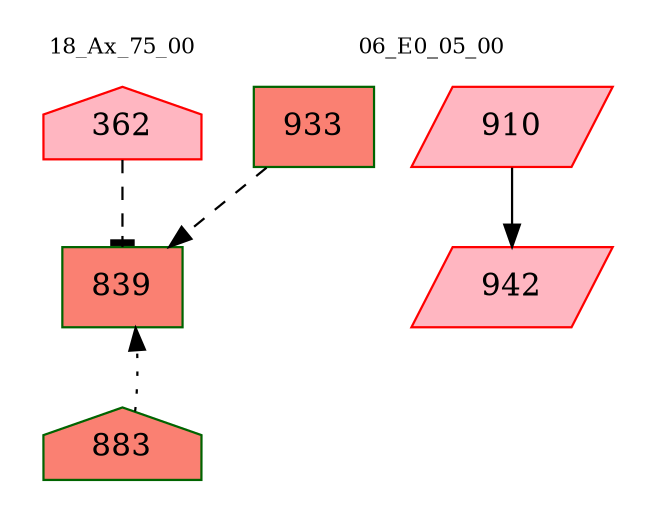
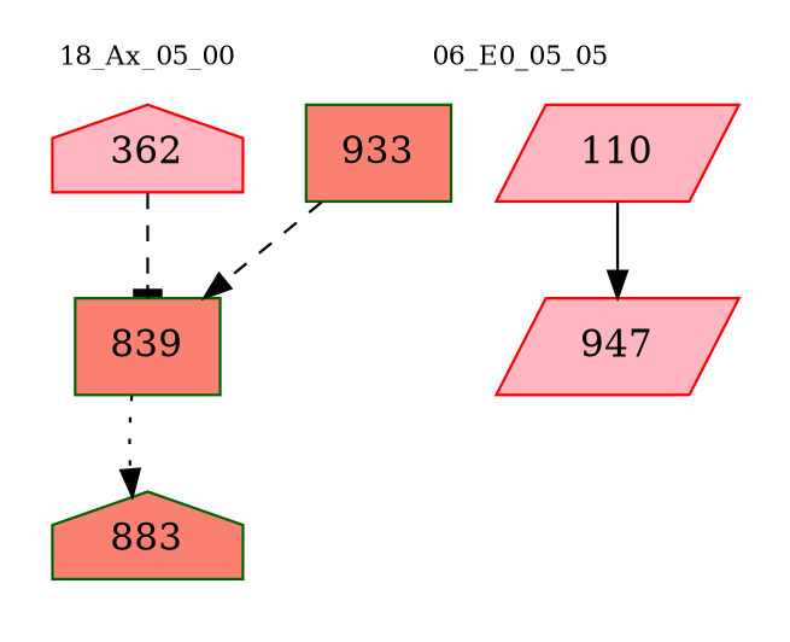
  digraph {
    node [color=red fillcolor=lightpink shape=house style=filled]
    edge [arrowhead=normal color=black style=dashed]
    n1 [label=362]
    n2 [color=darkgreen fillcolor=salmon label=839 shape=box]
    n3 [color=darkgreen fillcolor=salmon label=883]
    n4 [color=darkgreen fillcolor=salmon label=933 shape=box]
-   n5 [label=910 shape=parallelogram]
-   n6 [label=942 shape=parallelogram]
+   n5 [label=110 shape=parallelogram]
+   n6 [label=947 shape=parallelogram]
    subgraph cluster_1 {
      color=white
      fontsize=10
-     label="18_Ax_75_00"
+     label="18_Ax_05_00"
      n1
      n2
      n3
    }
    subgraph cluster_2 {
      color=white
      fontsize=10
-     label="06_E0_05_00"
+     label="06_E0_05_05"
      n4
      n5
      n6
    }
    n1 -> n2 [arrowhead=tee]
-   n3 -> n2 [style=dotted]
+   n2 -> n3 [style=dotted]
    n4 -> n2
    n5 -> n6 [style=solid]
  }
